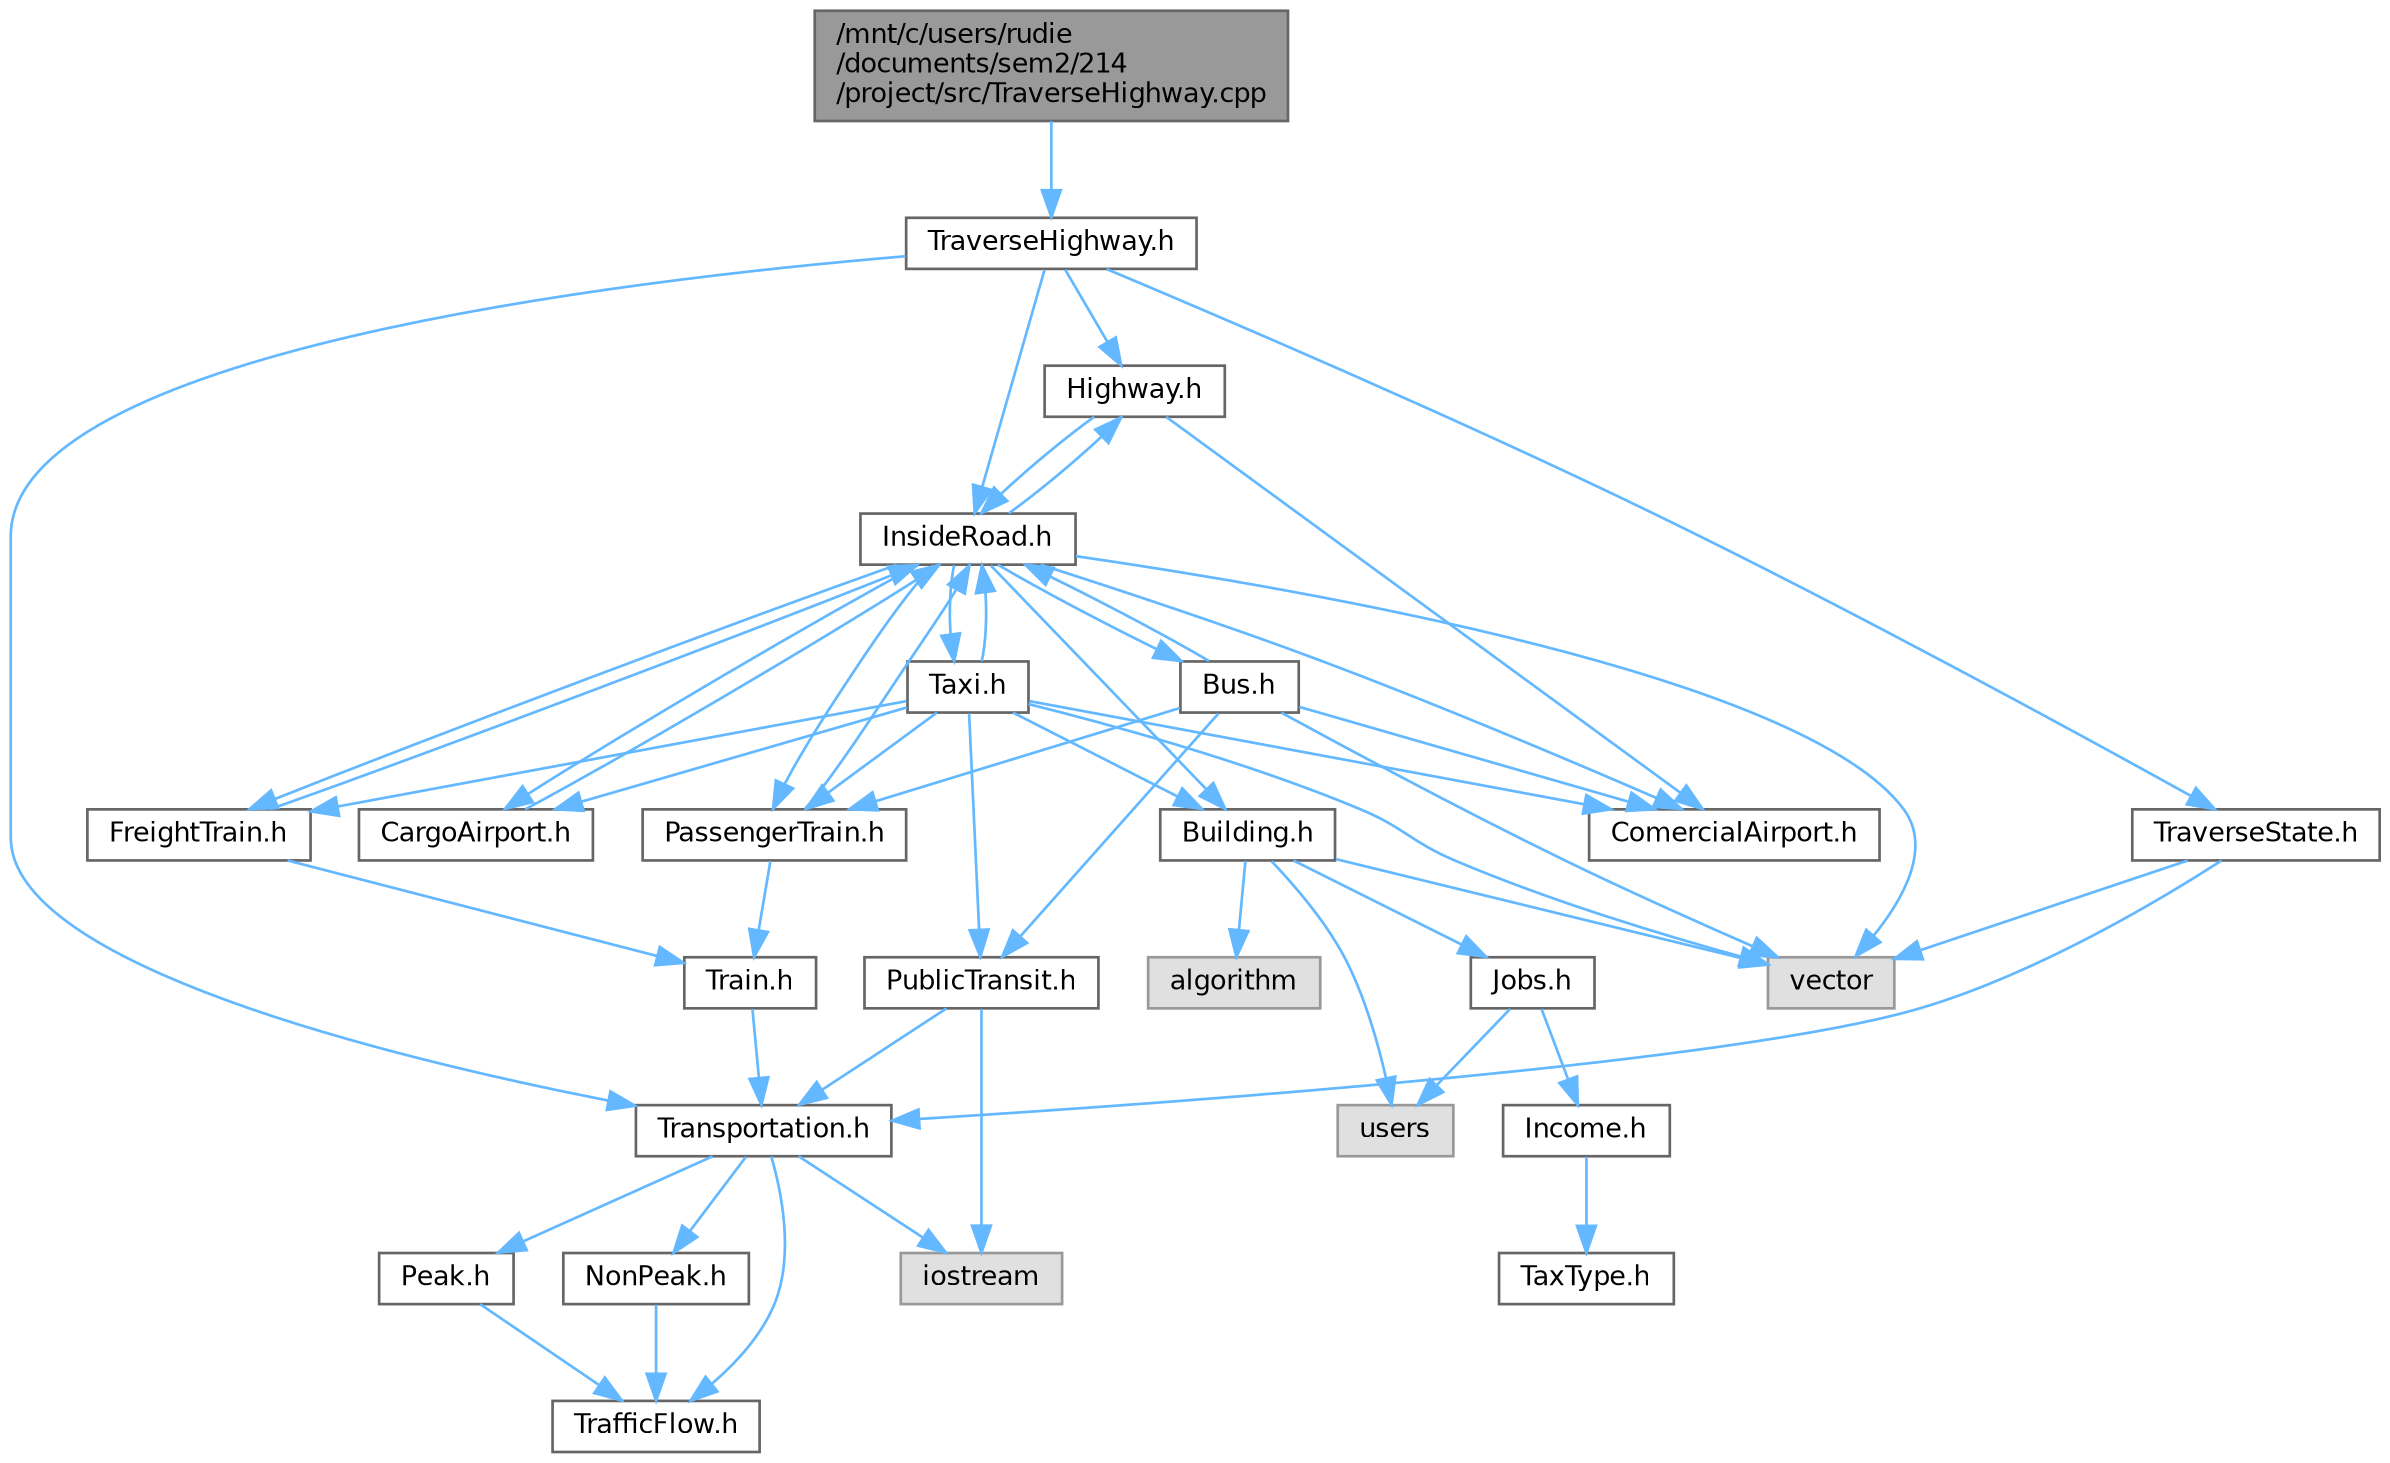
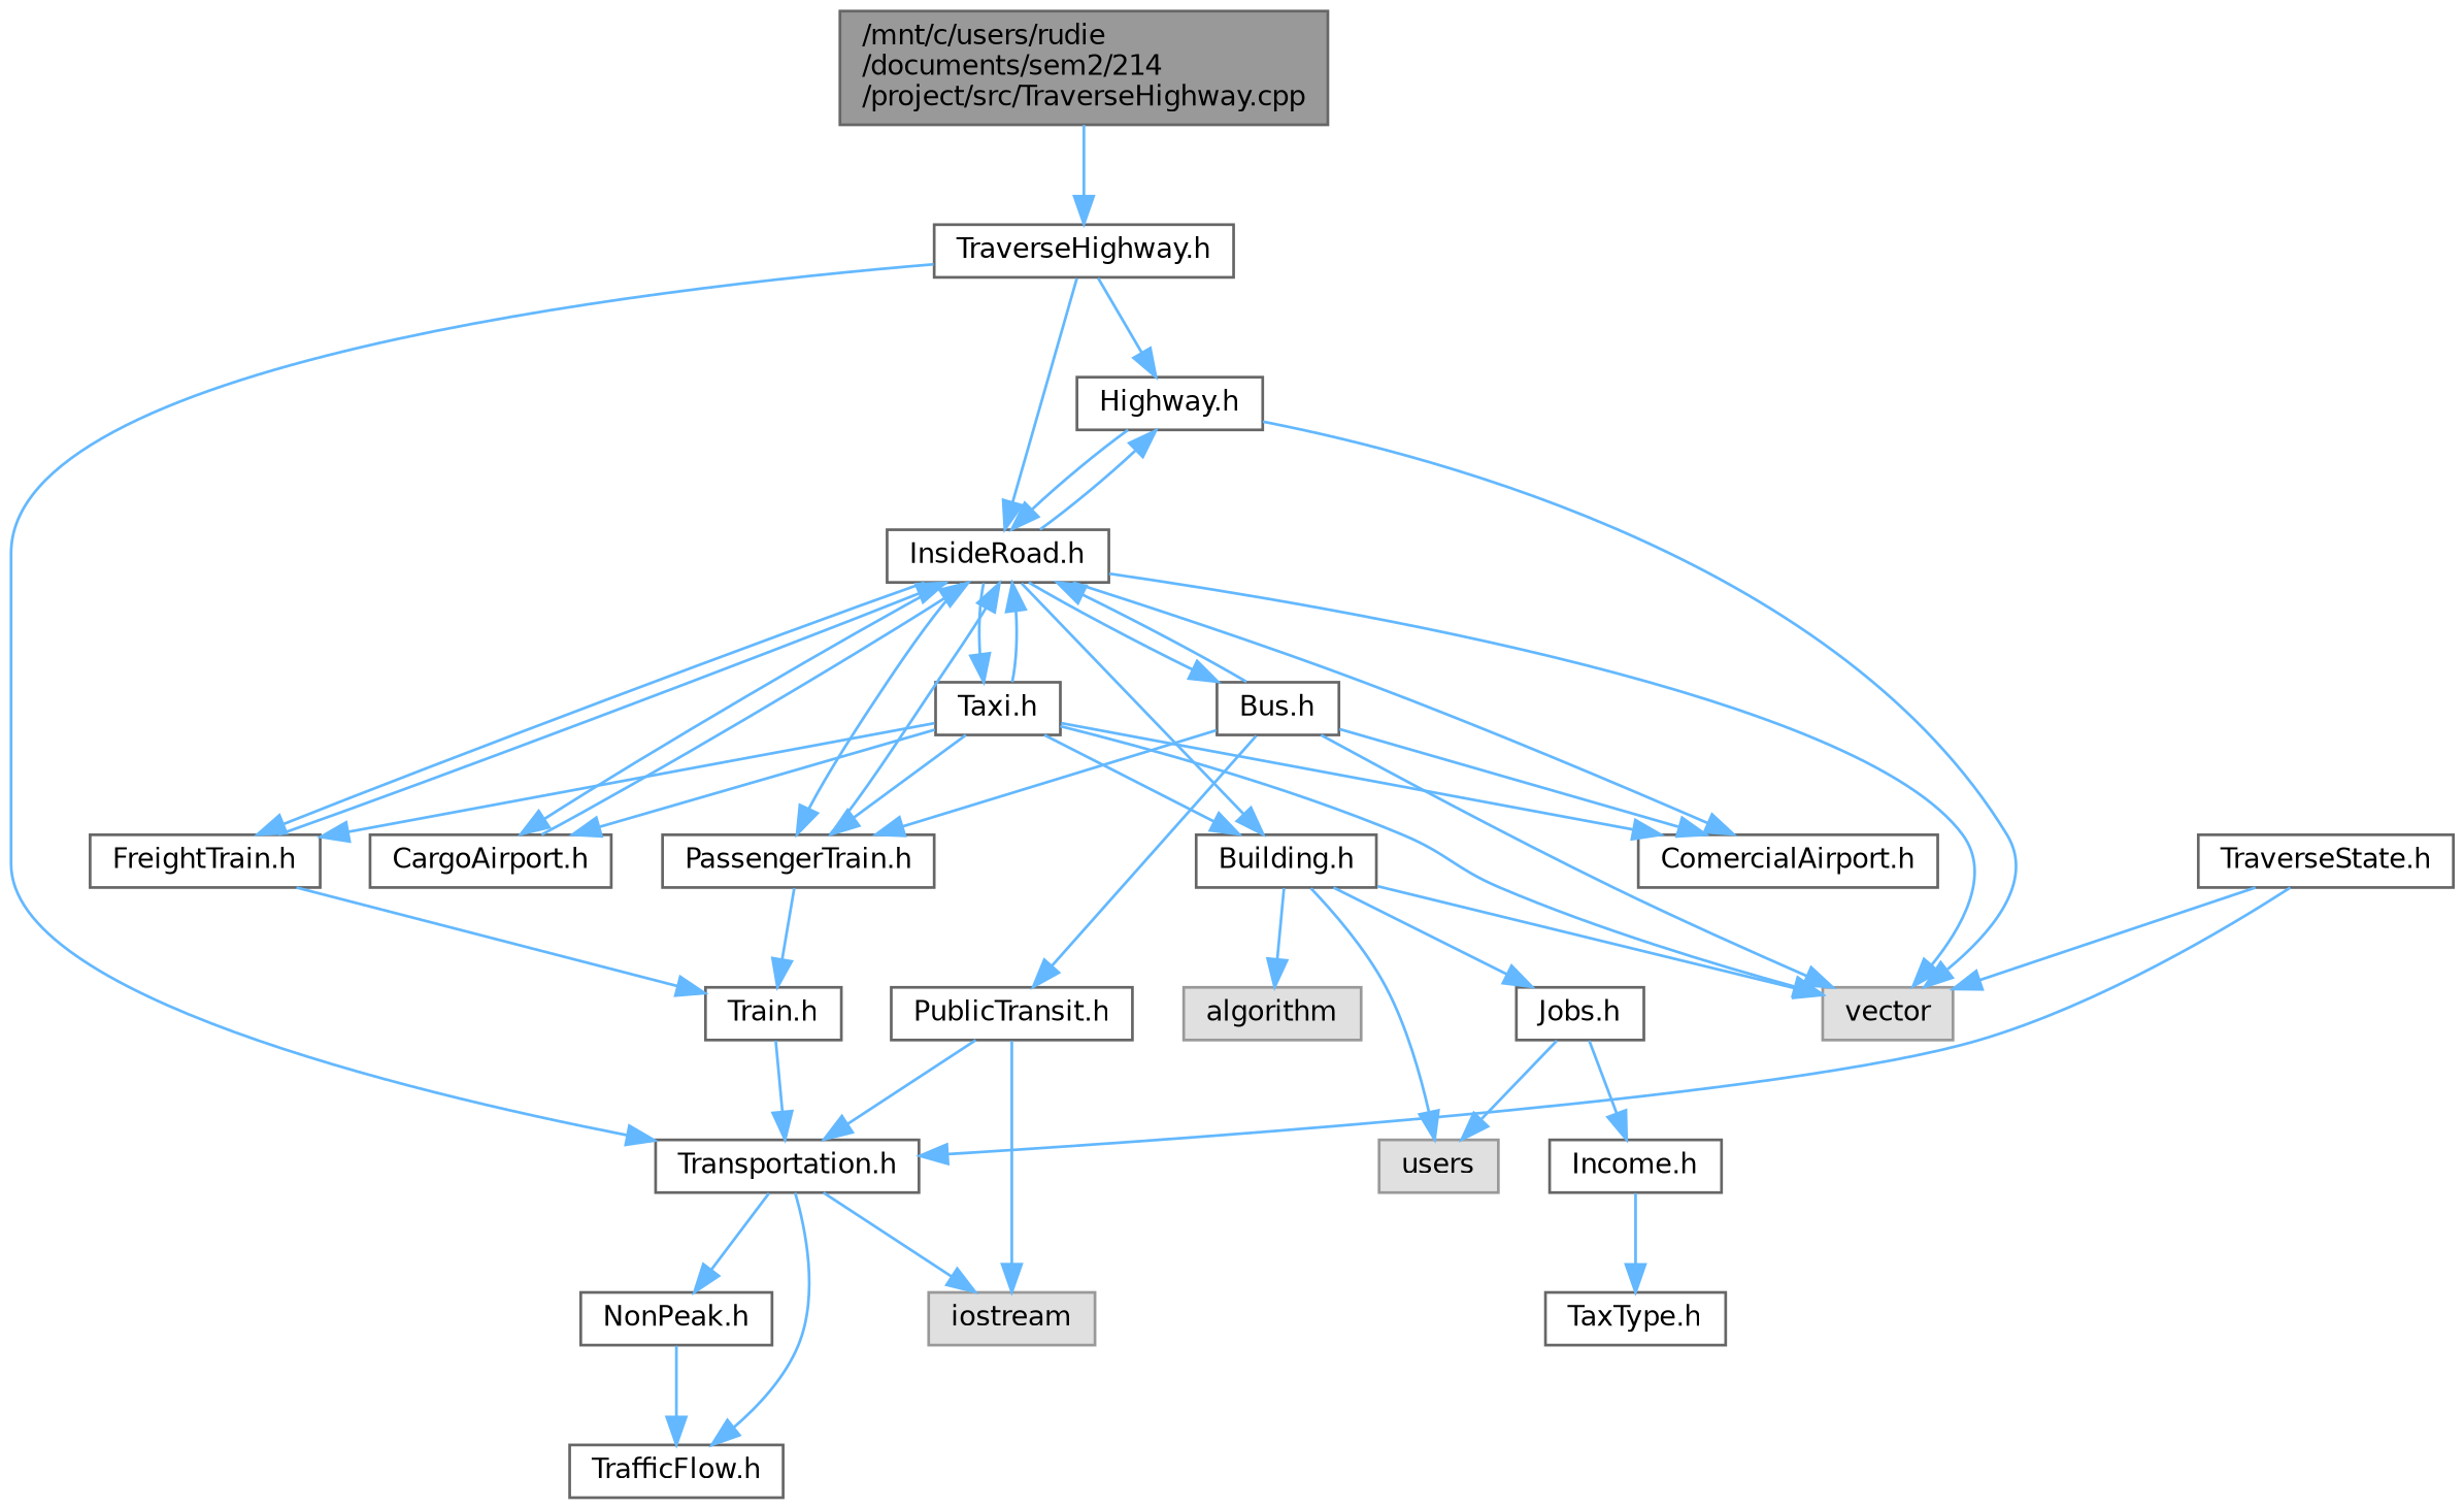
  digraph {
    node [color=grey40 fillcolor=white fontname=Helvetica fontsize=10 shape=box style=filled]
    edge [color=steelblue1 fontname=Helvetica fontsize=10 labelfontname=Helvetica labelfontsize=10 style=solid]
    n1 [color=gray40 fillcolor=grey60 fontcolor=black height=0.2 label="/mnt/c/users/rudie\l/documents/sem2/214\l/project/src/TraverseHighway.cpp" width=0.4]
    n2 [height=0.2 label="TraverseHighway.h" width=0.4]
    n3 [height=0.2 label="TraverseState.h" width=0.4]
    n4 [height=0.2 label="Transportation.h" width=0.4]
    n5 [height=0.2 label="Highway.h" width=0.4]
    n6 [height=0.2 label="InsideRoad.h" width=0.4]
    n7 [color=grey60 fillcolor="#E0E0E0" height=0.2 label=vector width=0.4]
    n8 [color=grey60 fillcolor="#E0E0E0" height=0.2 label=iostream width=0.4]
    n9 [height=0.2 label="TrafficFlow.h" width=0.4]
-   n10 [height=0.2 label="Peak.h" width=0.4]
    n11 [height=0.2 label="NonPeak.h" width=0.4]
    n12 [height=0.2 label="Bus.h" width=0.4]
    n13 [height=0.2 label="ComercialAirport.h" width=0.4]
    n14 [height=0.2 label="PassengerTrain.h" width=0.4]
    n15 [height=0.2 label="Taxi.h" width=0.4]
    n16 [height=0.2 label="CargoAirport.h" width=0.4]
    n17 [height=0.2 label="FreightTrain.h" width=0.4]
    n18 [height=0.2 label="Building.h" width=0.4]
    n19 [height=0.2 label="PublicTransit.h" width=0.4]
    n20 [height=0.2 label="Train.h" width=0.4]
    n21 [color=grey60 fillcolor="#E0E0E0" height=0.2 label=users width=0.4]
    n22 [color=grey60 fillcolor="#E0E0E0" height=0.2 label=algorithm width=0.4]
    n23 [height=0.2 label="Jobs.h" width=0.4]
    n24 [height=0.2 label="Income.h" width=0.4]
    n25 [height=0.2 label="TaxType.h" width=0.4]
    n1 -> n2
-   n2 -> n3
    n2 -> n4
    n2 -> n5
    n2 -> n6
    n3 -> n4
    n3 -> n7
    n4 -> n8
    n4 -> n9
-   n4 -> n10
    n4 -> n11
    n5 -> n6
-   n5 -> n13
+   n5 -> n7
    n6 -> n5
    n6 -> n7
    n6 -> n12
    n6 -> n13
    n6 -> n14
    n6 -> n15
    n6 -> n16
    n6 -> n17
    n6 -> n18
-   n10 -> n9
    n11 -> n9
    n12 -> n6
    n12 -> n7
    n12 -> n13
    n12 -> n14
    n12 -> n19
    n14 -> n6
    n14 -> n20
    n15 -> n6
    n15 -> n7
    n15 -> n13
    n15 -> n14
    n15 -> n16
    n15 -> n17
    n15 -> n18
-   n15 -> n19
    n16 -> n6
    n17 -> n6
    n17 -> n20
    n18 -> n7
    n18 -> n21
    n18 -> n22
    n18 -> n23
    n19 -> n4
    n19 -> n8
    n20 -> n4
    n23 -> n21
    n23 -> n24
    n24 -> n25
  }
